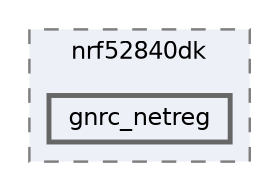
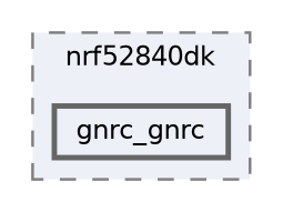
  digraph {
    compound=true
    fontname="DejaVu Sans"
-   n1 [color=gray40 fillcolor="#edf0f7" fontname="DejaVu Sans" fontsize=10 height=0.2 label=gnrc_netreg shape=box style="filled,bold" width=0.4]
+   n1 [color=gray40 fillcolor="#edf0f7" fontname="DejaVu Sans" fontsize=10 height=0.2 label=gnrc_gnrc shape=box style="filled,bold" width=0.4]
    subgraph cluster_1 {
      bgcolor="#edf0f7"
      fontsize=10
      label=nrf52840dk
      pencolor=grey50
      style="filled,dashed"
      n1
    }
  }
